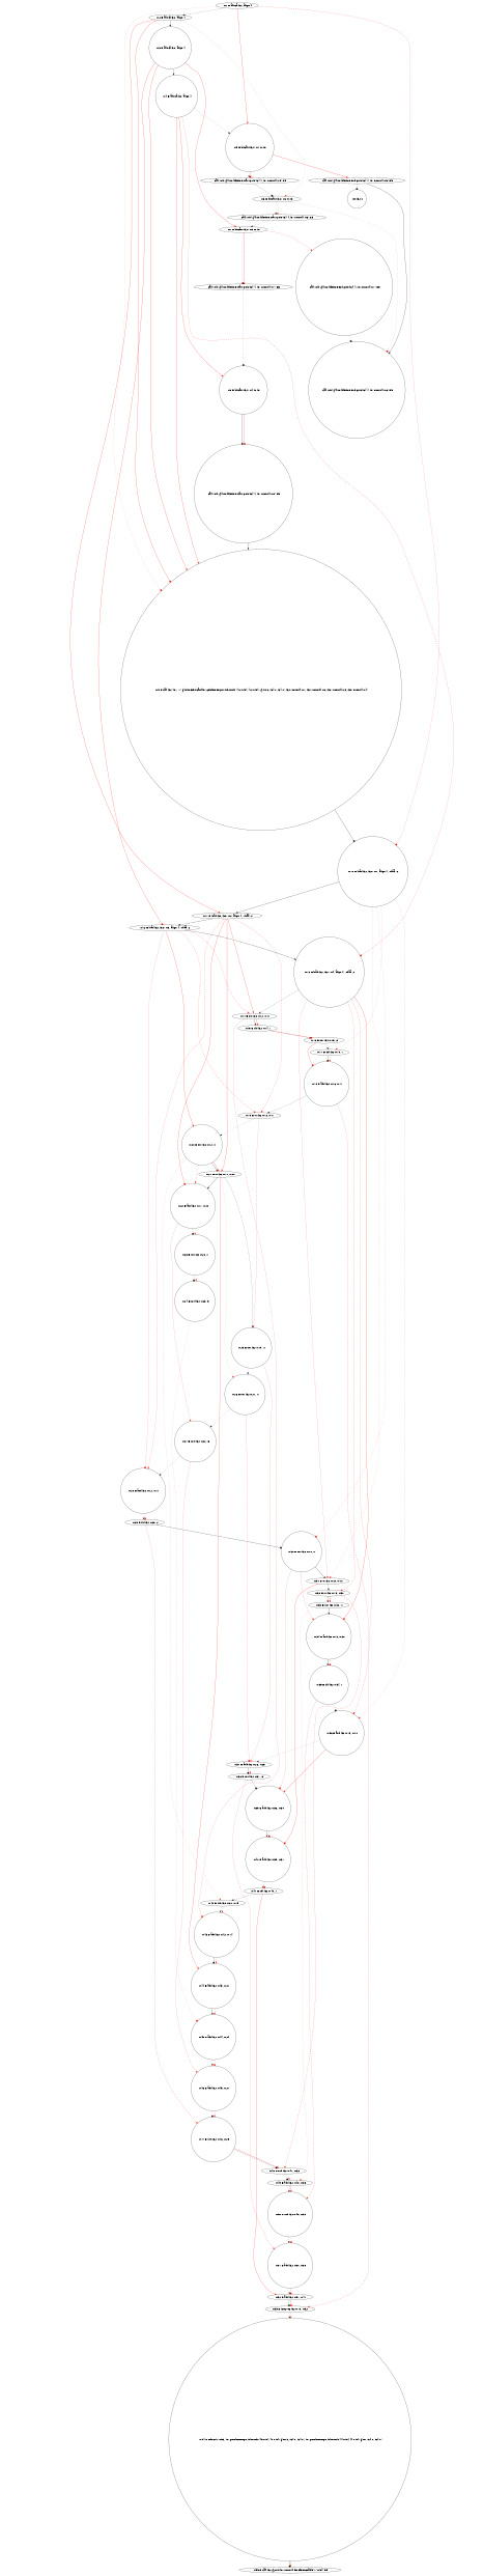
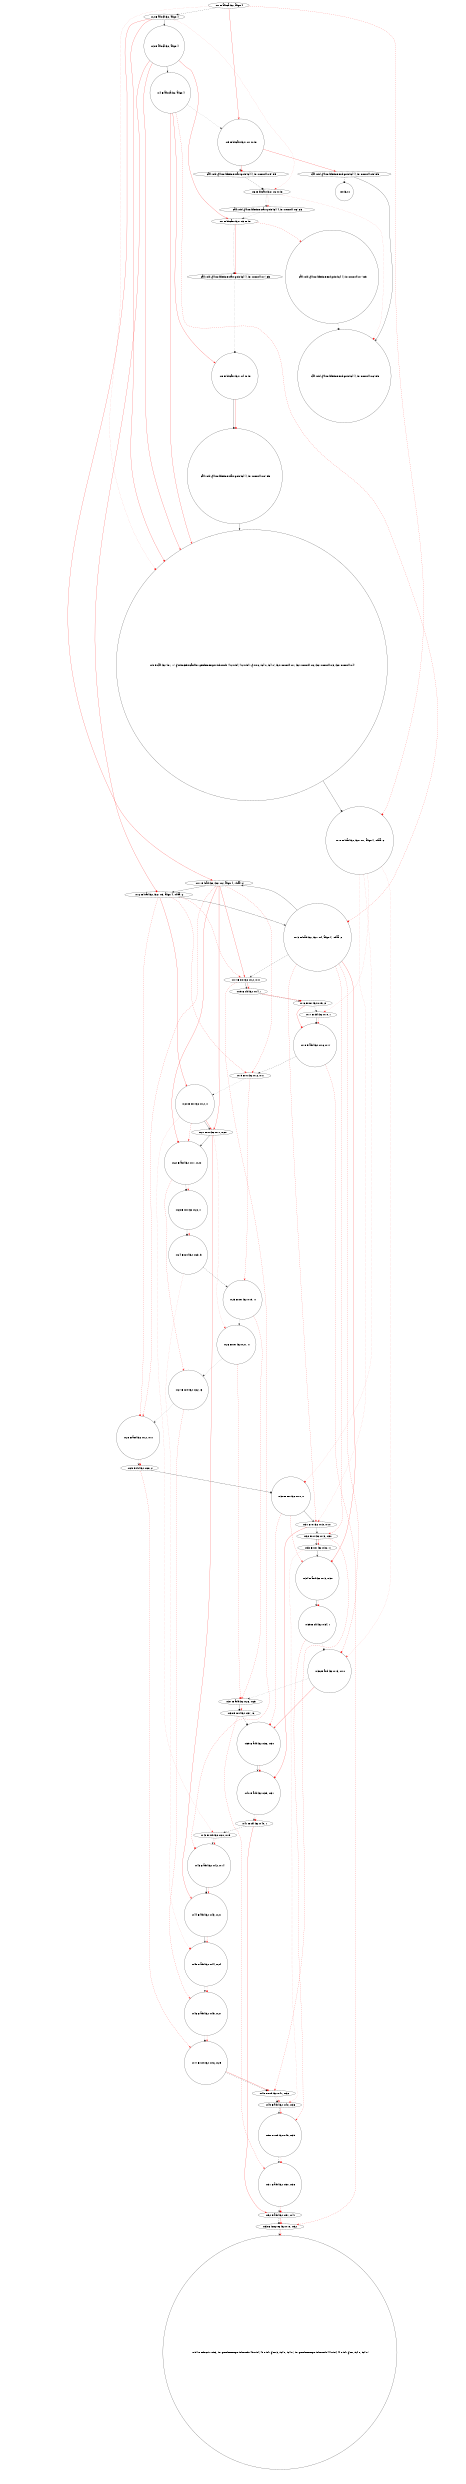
  digraph {
    node [shape=circle]
    edge [arrowhead=vee style=solid color=red]
    n1 [label="  %1 = alloca i32, align 4" shape=ellipse]
    n2 [label="  %2 = alloca i32, align 4" shape=ellipse]
    n3 [label="  %5 = bitcast i32* %1 to i8*"]
    n4 [label="  %9 = call i32 (i8*, ...) @__isoc99_scanf(i8* getelementptr inbounds ([12 x i8], [12 x i8]* @.str.2, i64 0, i64 0), i32* nonnull %1, i32* nonnull %2, i32* nonnull %3, i32* nonnull %4)"]
    n5 [label="  %10 = load i32, i32* %1, align 4, !tbaa !2"]
    n6 [label="  %3 = alloca i32, align 4"]
    n7 [label="  %6 = bitcast i32* %2 to i8*" shape=ellipse]
    n8 [label="  %11 = load i32, i32* %2, align 4, !tbaa !2" shape=ellipse]
    n9 [label="  call void @llvm.lifetime.start.p0i8(i64 4, i8* nonnull %5) #5" shape=ellipse]
    n10 [label="  call void @llvm.lifetime.end.p0i8(i64 4, i8* nonnull %5) #5" shape=ellipse]
    n11 [label="  %17 = shl i32 %10, 1" shape=ellipse]
    n12 [label="  %30 = xor i32 %10, -1"]
    n13 [label="  %31 = or i32 %13, %10" shape=ellipse]
    n14 [label="  %36 = and i32 %13, %10"]
    n15 [label="  %4 = alloca i32, align 4"]
    n16 [label="  %7 = bitcast i32* %3 to i8*" shape=ellipse]
    n17 [label="  %12 = load i32, i32* %3, align 4, !tbaa !2" shape=ellipse]
    n18 [label="  call void @llvm.lifetime.start.p0i8(i64 4, i8* nonnull %6) #5" shape=ellipse]
    n19 [label="  call void @llvm.lifetime.end.p0i8(i64 4, i8* nonnull %6) #5"]
    n20 [label="  %14 = xor i32 %12, %11" shape=ellipse]
    n21 [label="  %19 = or i32 %12, %11" shape=ellipse]
    n22 [label="  %21 = or i32 %11, %20" shape=ellipse]
    n23 [label="  %22 = and i32 %11, %20"]
    n24 [label="  %28 = and i32 %12, %11"]
    n25 [label="  %8 = bitcast i32* %4 to i8*"]
    n26 [label="  %13 = load i32, i32* %4, align 4, !tbaa !2"]
    n27 [label="  call void @llvm.lifetime.start.p0i8(i64 4, i8* nonnull %7) #5" shape=ellipse]
    n28 [label="  call void @llvm.lifetime.end.p0i8(i64 4, i8* nonnull %7) #5"]
    n29 [label="  %20 = xor i32 %12, -1"]
    n30 [label="  call void @llvm.lifetime.start.p0i8(i64 4, i8* nonnull %8) #5"]
    n31 [label="  %32 = or i32 %13, %30" shape=ellipse]
    n32 [label="  %34 = and i32 %13, %30"]
    n33 [label="  ret i32 0"]
    n34 [label="  %18 = add i32 %16, %17"]
    n35 [label="  %39 = add i32 %36, %30"]
    n36 [label="  %40 = add i32 %39, %31"]
    n37 [label="  %37 = add i32 %26, %25" shape=ellipse]
    n38 [label="  %15 = shl i32 %14, 1" shape=ellipse]
    n39 [label="  %43 = add i32 %42, %14"]
    n40 [label="  %25 = xor i32 %19, -1"]
    n41 [label="  %26 = xor i32 %21, -1"]
    n42 [label="  %44 = add i32 %43, %21"]
    n43 [label="  %23 = xor i32 %22, -1"]
    n44 [label="  %27 = mul i32 %22, -3"]
    n45 [label="  %29 = shl i32 %28, 2" shape=ellipse]
    n46 [label="  %42 = sub i32 %20, %19" shape=ellipse]
    n47 [label="  %33 = xor i32 %32, -1" shape=ellipse]
    n48 [label="  %48 = sub i32 %47, %32" shape=ellipse]
    n49 [label="  %35 = shl i32 %34, 1"]
    n50 [label="  %16 = xor i32 %15, -2" shape=ellipse]
    n51 [label="%53 = icmp eq i52 %18, %52" shape=ellipse]
    n52 [label="  %54 = select i1 %53, i8* getelementptr inbounds ([5 x i8], [5 x i8]* @str.3, i64 0, i64 0), i8* getelementptr inbounds ([4 x i8], [4 x i8]* @str, i64 0, i64 0)"]
    n53 [label="  %45 = add i32 %44, %24"]
    n54 [label="  %24 = mul i32 %23, 5"]
    n55 [label="  %46 = add i32 %45, %27"]
    n56 [label="  %38 = mul i32 %37, -6" shape=ellipse]
    n57 [label="  %47 = sub i32 %46, %29"]
    n58 [label="  %41 = shl i32 %40, 1" shape=ellipse]
    n59 [label="  %49 = add i32 %48, %33" shape=ellipse]
    n60 [label="  %50 = sub i32 %49, %35"]
    n61 [label="  %51 = add i32 %50, %38"]
    n62 [label="  %52 = add i32 %51, %41" shape=ellipse]
-   n63 [label="  %55 = call i32 @puts(i8* nonnull dereferenceable(1) %54) #5" shape=ellipse]
    n1 -> n2 [arrowhead=normal style=dashed color=""]
    n1 -> n3
    n1 -> n4 [arrowhead=box style=dotted]
    n1 -> n5 [arrowhead=box style=dashed]
    n2 -> n4 [arrowhead=box]
    n2 -> n6 [arrowhead=normal color=""]
    n2 -> n7 [arrowhead=normal style=dotted]
    n2 -> n8 [arrowhead=normal]
    n3 -> n9 [arrowhead=normal style=dotted color=""]
    n3 -> n9 [arrowhead=box]
    n3 -> n10
    n4 -> n5 [arrowhead=box color=""]
-   n5 -> n8 [color=""]
+   n26 -> n8 [color=""]
    n5 -> n11 [arrowhead=normal style=dotted]
    n5 -> n12 [arrowhead=box style=dotted]
    n5 -> n13 [style=dotted]
    n5 -> n14 [style=dotted]
    n6 -> n4
    n6 -> n15 [arrowhead=normal color=""]
    n6 -> n16
    n6 -> n17 [arrowhead=box]
    n7 -> n18 [arrowhead=normal style=dotted color=""]
    n7 -> n18 [arrowhead=normal style=dotted]
    n7 -> n19 [arrowhead=box style=dotted]
    n8 -> n17 [arrowhead=normal color=""]
    n8 -> n20 [arrowhead=normal]
    n8 -> n21 [arrowhead=normal style=dashed]
    n8 -> n22 [arrowhead=normal]
    n8 -> n23 [arrowhead=box]
    n8 -> n24 [arrowhead=normal style=dashed]
    n9 -> n7 [arrowhead=box style=dashed color=""]
    n10 -> n19 [color=""]
    n10 -> n33 [arrowhead=box style=dashed color=""]
    n11 -> n34 [arrowhead=box color=""]
    n11 -> n34 [arrowhead=normal style=dashed]
    n12 -> n13 [color=""]
    n12 -> n32 [arrowhead=normal style=dashed]
    n12 -> n35 [arrowhead=box style=dashed]
    n13 -> n31 [style=dashed color=""]
    n13 -> n36 [arrowhead=box]
    n14 -> n35
    n14 -> n37 [style=dotted color=""]
    n15 -> n3 [arrowhead=normal style=dotted color=""]
    n15 -> n4
    n15 -> n25 [arrowhead=normal]
    n15 -> n26 [arrowhead=box style=dashed]
    n16 -> n27 [arrowhead=box style=dotted color=""]
    n16 -> n27 [arrowhead=box]
    n16 -> n28 [style=dashed]
    n17 -> n20 [style=dashed]
    n17 -> n21 [style=dashed]
    n17 -> n24 [arrowhead=box style=dashed]
    n17 -> n26 [color=""]
    n17 -> n29
    n18 -> n16 [style=dotted color=""]
    n20 -> n38 [color=""]
    n20 -> n38
    n20 -> n39 [arrowhead=box style=dashed]
    n21 -> n29 [arrowhead=normal style=dotted color=""]
    n21 -> n40 [style=dashed]
    n22 -> n23 [arrowhead=normal color=""]
    n22 -> n41 [arrowhead=normal style=dotted]
    n22 -> n42
    n23 -> n43 [arrowhead=box style=dashed color=""]
    n23 -> n43 [style=dotted]
    n23 -> n44 [style=dashed]
    n24 -> n45 [style=dotted color=""]
    n24 -> n45 [arrowhead=box style=dotted]
    n25 -> n30 [arrowhead=box color=""]
    n25 -> n30 [arrowhead=box]
    n26 -> n13 [style=dashed]
    n26 -> n14 [arrowhead=box style=dashed]
    n26 -> n20 [style=dashed color=""]
    n26 -> n31 [style=dashed]
    n26 -> n32 [arrowhead=box]
    n27 -> n25 [arrowhead=box style=dotted color=""]
    n28 -> n19 [arrowhead=box style=dotted color=""]
    n29 -> n22 [color=""]
    n29 -> n22 [arrowhead=normal]
    n29 -> n23 [arrowhead=normal style=dashed]
    n29 -> n46 [style=dotted]
    n30 -> n4 [arrowhead=normal color=""]
    n31 -> n47 [color=""]
    n31 -> n47 [arrowhead=normal]
    n31 -> n48 [style=dashed]
    n32 -> n49 [color=""]
    n32 -> n49 [arrowhead=box style=dotted]
    n34 -> n21 [arrowhead=normal style=dashed color=""]
    n34 -> n51 [style=dashed]
    n35 -> n36 [color=""]
    n35 -> n36 [arrowhead=box style=dashed]
    n36 -> n58 [arrowhead=normal style=dotted color=""]
    n36 -> n58 [arrowhead=box style=dotted]
    n37 -> n56 [arrowhead=box color=""]
    n37 -> n56 [arrowhead=normal style=dotted]
    n38 -> n50 [style=dashed color=""]
    n38 -> n50 [arrowhead=box]
    n39 -> n42 [arrowhead=box color=""]
    n39 -> n42 [arrowhead=normal style=dashed]
    n40 -> n37 [style=dashed]
    n40 -> n41 [arrowhead=normal style=dotted color=""]
    n41 -> n37 [arrowhead=box style=dashed]
    n41 -> n44 [arrowhead=normal style=dotted color=""]
    n42 -> n53 [color=""]
    n42 -> n53 [style=dashed]
    n43 -> n54 [arrowhead=box style=dashed color=""]
    n43 -> n54 [arrowhead=normal style=dotted]
    n44 -> n24 [style=dotted color=""]
    n44 -> n55 [style=dashed]
    n45 -> n12 [arrowhead=box color=""]
    n45 -> n57 [arrowhead=normal style=dashed]
    n46 -> n39 [style=dotted color=""]
    n46 -> n39 [arrowhead=normal style=dotted]
    n47 -> n32 [color=""]
    n47 -> n59 [style=dotted]
    n48 -> n59 [arrowhead=box style=dotted color=""]
    n48 -> n59 [arrowhead=normal style=dotted]
    n49 -> n14 [arrowhead=box style=dotted color=""]
    n49 -> n60 [arrowhead=normal style=dashed]
    n50 -> n11 [arrowhead=normal style=dotted color=""]
    n50 -> n34 [arrowhead=box]
    n51 -> n52 [style=dotted color=""]
    n51 -> n52 [style=dashed]
-   n52 -> n63 [arrowhead=box color=""]
-   n52 -> n63 [arrowhead=normal]
    n53 -> n55 [arrowhead=normal style=dotted color=""]
    n53 -> n55 [arrowhead=box style=dotted]
-   n22 -> n40 [style=dashed color=""]
+   n54 -> n40 [style=dashed color=""]
    n54 -> n53 [arrowhead=box style=dotted]
    n55 -> n57 [arrowhead=box style=dotted color=""]
    n55 -> n57 [style=dashed]
    n56 -> n35 [arrowhead=box style=dashed color=""]
    n56 -> n61 [arrowhead=normal style=dashed]
    n57 -> n48 [arrowhead=box style=dashed color=""]
    n57 -> n48 [arrowhead=box]
    n58 -> n46 [style=dashed color=""]
    n58 -> n62 [arrowhead=normal]
    n59 -> n60 [style=dashed color=""]
    n59 -> n60
    n60 -> n61 [style=dashed color=""]
    n60 -> n61 [arrowhead=box style=dotted]
    n61 -> n62 [style=dotted color=""]
    n61 -> n62 [arrowhead=box style=dashed]
    n62 -> n51 [arrowhead=box style=dashed color=""]
    n62 -> n51 [arrowhead=box]
  }
